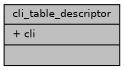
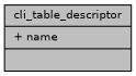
  digraph {
-   n1 [color=black fillcolor=grey75 fontcolor=black fontname=Helvetica fontsize=10 height=0.2 label="{cli_table_descriptor\n|+ cli\l|}" shape=record style=filled width=0.4]
+   n1 [color=black fillcolor=grey75 fontcolor=black fontname=Helvetica fontsize=10 height=0.2 label="{cli_table_descriptor\n|+ name\l|}" shape=record style=filled width=0.4]
  }
